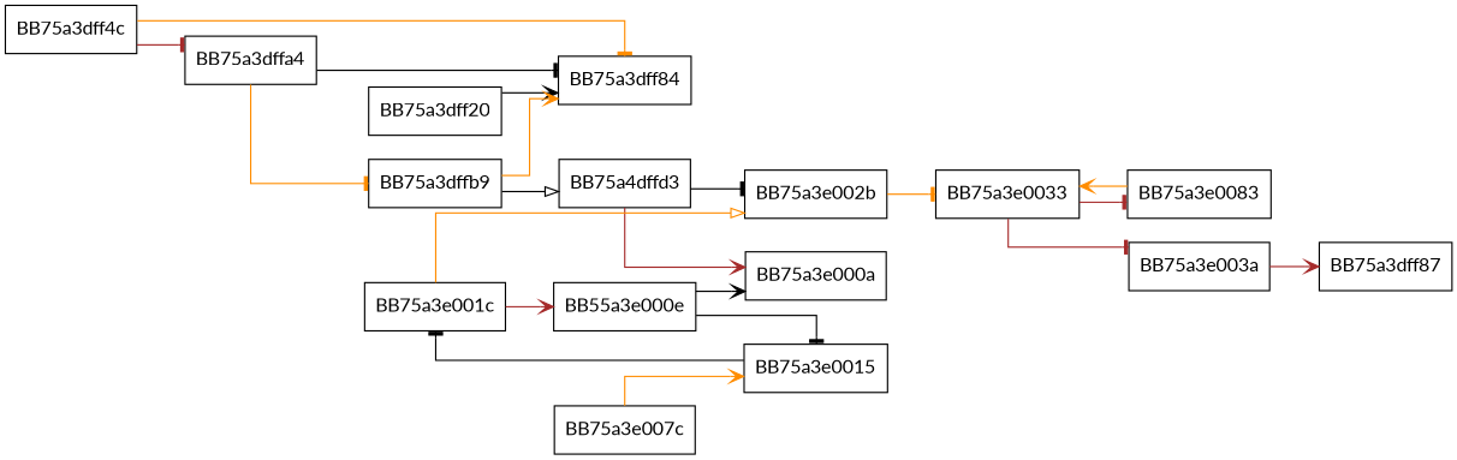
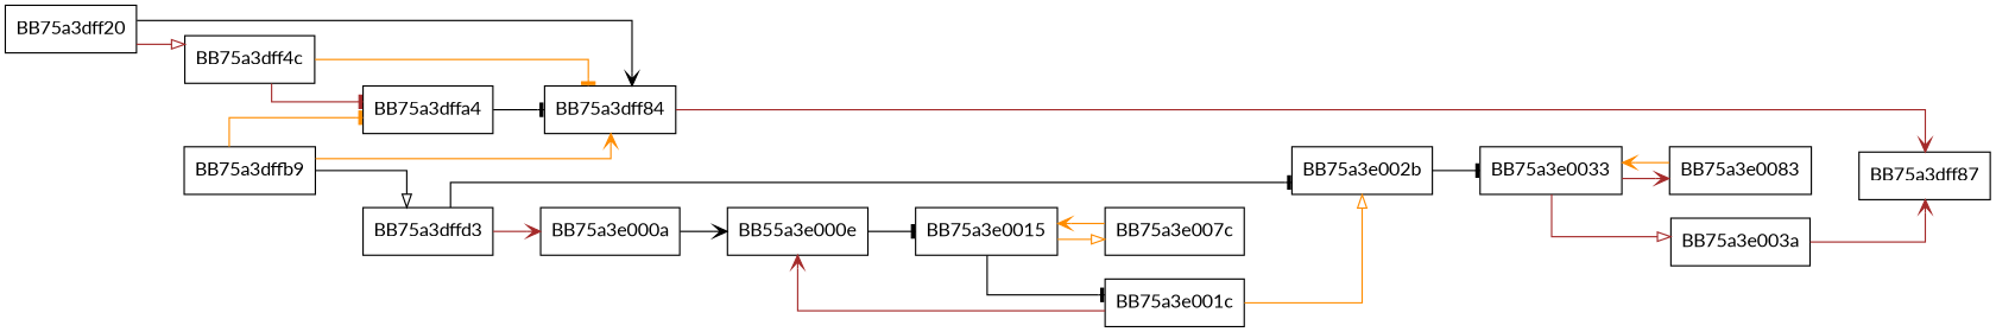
  digraph {
    fontname=Lato
    rankdir=LR
    splines=ortho
    node [fontname=Lato shape=box]
    edge [arrowhead=vee color=black fontname=Lato]
    BB75a3dff20
    BB75a3dff84
    BB75a3dff4c
    BB75a3dff87
    BB75a3dffa4
    BB75a3dffb9
-   BB75a3dffd3 [label=BB75a4dffd3]
+   BB75a3dffd3
    BB75a3e002b
    BB75a3e000a
    BB75a3e0033
    n11 [label=BB55a3e000e]
    BB75a3e0083
    BB75a3e003a
    BB75a3e0015
    BB75a3e007c
    BB75a3e001c
    BB75a3dff20 -> BB75a3dff84
+   BB75a3dff20 -> BB75a3dff4c [arrowhead=onormal color=brown]
+   BB75a3dff84 -> BB75a3dff87 [color=brown]
    BB75a3dff4c -> BB75a3dff84 [arrowhead=tee color=darkorange]
    BB75a3dff4c -> BB75a3dffa4 [arrowhead=tee color=brown]
    BB75a3dffa4 -> BB75a3dff84 [arrowhead=tee]
-   BB75a3dffa4 -> BB75a3dffb9 [arrowhead=tee color=darkorange]
+   BB75a3dffb9 -> BB75a3dffa4 [arrowhead=tee color=darkorange]
    BB75a3dffb9 -> BB75a3dff84 [color=darkorange]
    BB75a3dffb9 -> BB75a3dffd3 [arrowhead=onormal]
    BB75a3dffd3 -> BB75a3e002b [arrowhead=tee]
    BB75a3dffd3 -> BB75a3e000a [color=brown]
-   BB75a3e002b -> BB75a3e0033 [arrowhead=tee color=darkorange]
-   n11 -> BB75a3e000a
-   BB75a3e0033 -> BB75a3e0083 [arrowhead=tee color=brown]
-   BB75a3e0033 -> BB75a3e003a [arrowhead=tee color=brown]
+   BB75a3e002b -> BB75a3e0033 [arrowhead=tee]
+   BB75a3e000a -> n11
+   BB75a3e0033 -> BB75a3e0083 [color=brown]
+   BB75a3e0033 -> BB75a3e003a [arrowhead=onormal color=brown]
    n11 -> BB75a3e0015 [arrowhead=tee]
    BB75a3e0083 -> BB75a3e0033 [color=darkorange]
    BB75a3e003a -> BB75a3dff87 [color=brown]
+   BB75a3e0015 -> BB75a3e007c [arrowhead=onormal color=darkorange]
    BB75a3e0015 -> BB75a3e001c [arrowhead=tee]
    BB75a3e007c -> BB75a3e0015 [color=darkorange]
    BB75a3e001c -> BB75a3e002b [arrowhead=onormal color=darkorange]
    BB75a3e001c -> n11 [color=brown]
  }
